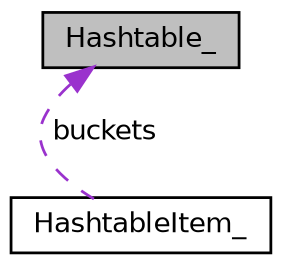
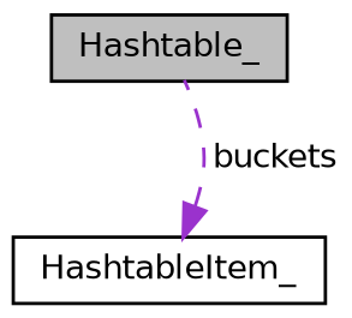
  digraph {
    node [color=black fontname=Helvetica fontsize=10 shape=record style=filled]
    n1 [fillcolor=grey75 fontcolor=black height=0.2 label=Hashtable_ width=0.4]
    n2 [fillcolor=white height=0.2 label=HashtableItem_ width=0.4]
-   n1 -> n2 [color=darkorchid3 dir=back fontname=Helvetica fontsize=10 label=" buckets" labelfontname=Helvetica labelfontsize=10 style=dashed]
+   n2 -> n1 [color=darkorchid3 dir=back fontname=Helvetica fontsize=10 label=" buckets" labelfontname=Helvetica labelfontsize=10 style=dashed]
  }
